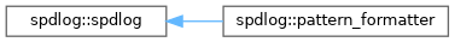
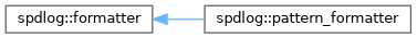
  digraph {
    rankdir=LR
    node [color=grey40 fillcolor=white fontname=Helvetica fontsize=10 shape=box style=filled]
-   n1 [height=0.2 label="spdlog::spdlog" width=0.4]
+   n1 [height=0.2 label="spdlog::formatter" width=0.4]
    n2 [height=0.2 label="spdlog::pattern_formatter" width=0.4]
    n1 -> n2 [color=steelblue1 dir=back fontname=Helvetica fontsize=10 labelfontname=Helvetica labelfontsize=10 style=solid]
  }
